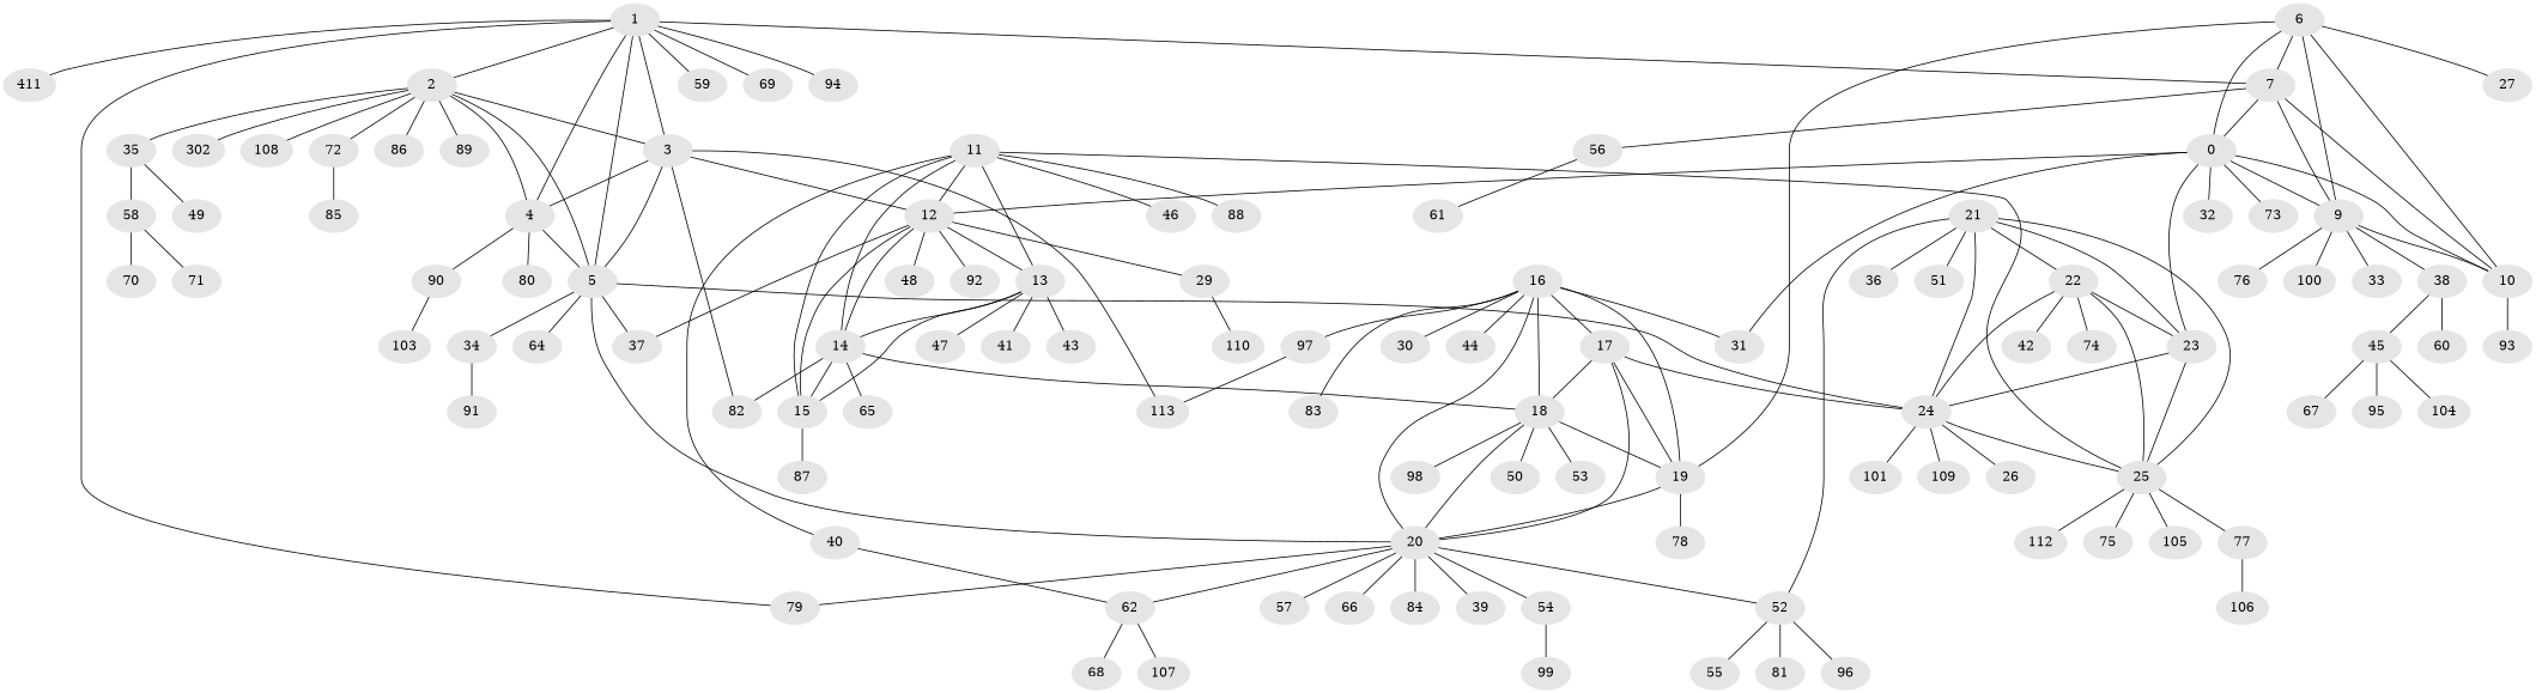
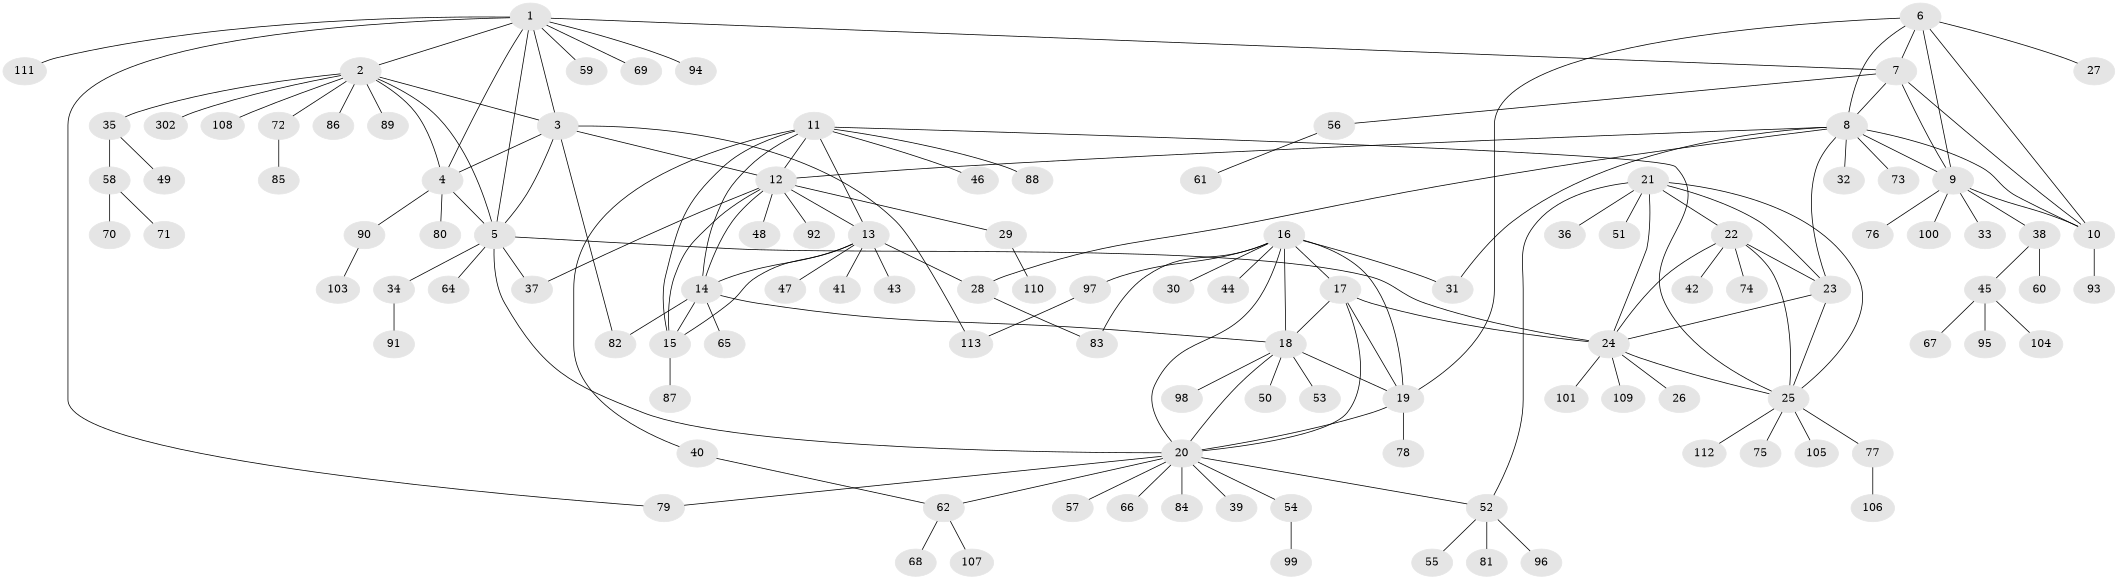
  graph {
    node [color=gray90 style=filled]
    1
    2
    3
    4
    5
    7
    59
    69
    79
    94
-   111 [label=411]
+   111
    35
    72
    86
    89
    n16 [label=302]
    108
    12
    82
    113
    80
    90
    20
    24
    34
    37
    64
-   8 [label=0]
+   8
    9
    10
    56
    49
    58
    85
    13
    14
    15
    29
    48
    92
    103
    39
    52
    54
    57
    62
    66
    84
    25
    26
    101
    109
    91
    6
    19
    27
    23
+   28
    31
    32
    73
    33
    38
    76
    100
    93
    78
    61
    83
    45
    60
    11
    40
    46
    88
    41
    43
    47
    18
    65
    87
    75
    77
    105
    112
    110
    50
    53
    98
    16
    17
    30
    44
    97
    55
    81
    96
    99
    68
    107
    21
    22
    36
    51
    42
    74
    106
    70
    71
    67
    95
    104
    1 -- 2
    1 -- 3
    1 -- 4
    1 -- 5
    1 -- 7
    1 -- 59
    1 -- 69
    1 -- 79
    1 -- 94
    1 -- 111
    2 -- 3
    2 -- 4
    2 -- 5
    2 -- 35
    2 -- 72
    2 -- 86
    2 -- 89
    2 -- n16
    2 -- 108
    3 -- 4
    3 -- 5
    3 -- 12
    3 -- 82
    3 -- 113
    4 -- 5
    4 -- 80
    4 -- 90
    5 -- 20
    5 -- 24
    5 -- 34
    5 -- 37
    5 -- 64
    7 -- 8
    7 -- 9
    7 -- 10
    7 -- 56
    35 -- 49
    35 -- 58
    72 -- 85
    12 -- 37
    12 -- 13
    12 -- 14
    12 -- 15
    12 -- 29
    12 -- 48
    12 -- 92
    90 -- 103
    20 -- 79
    20 -- 39
    20 -- 52
    20 -- 54
    20 -- 57
    20 -- 62
    20 -- 66
    20 -- 84
    24 -- 25
    24 -- 26
    24 -- 101
    24 -- 109
    34 -- 91
    8 -- 12
    8 -- 9
    8 -- 10
    8 -- 23
+   8 -- 28
    8 -- 31
    8 -- 32
    8 -- 73
    9 -- 10
    9 -- 33
    9 -- 38
    9 -- 76
    9 -- 100
    10 -- 93
    56 -- 61
    58 -- 70
    58 -- 71
    13 -- 14
    13 -- 15
+   13 -- 28
    13 -- 41
    13 -- 43
    13 -- 47
    14 -- 82
    14 -- 15
    14 -- 18
    14 -- 65
    15 -- 87
    29 -- 110
    52 -- 55
    52 -- 81
    52 -- 96
    54 -- 99
    62 -- 68
    62 -- 107
    25 -- 75
    25 -- 77
    25 -- 105
    25 -- 112
    6 -- 7
    6 -- 8
    6 -- 9
    6 -- 10
    6 -- 19
    6 -- 27
    19 -- 20
    19 -- 78
    23 -- 24
    23 -- 25
+   28 -- 83
    38 -- 45
    38 -- 60
    45 -- 67
    45 -- 95
    45 -- 104
    11 -- 12
    11 -- 13
    11 -- 14
    11 -- 15
    11 -- 25
    11 -- 40
    11 -- 46
    11 -- 88
    40 -- 62
    18 -- 20
    18 -- 19
    18 -- 50
    18 -- 53
    18 -- 98
    77 -- 106
    16 -- 20
    16 -- 19
    16 -- 31
    16 -- 83
    16 -- 18
    16 -- 17
    16 -- 30
    16 -- 44
    16 -- 97
    17 -- 20
    17 -- 24
    17 -- 19
    17 -- 18
    97 -- 113
    21 -- 24
    21 -- 52
    21 -- 25
    21 -- 23
    21 -- 22
    21 -- 36
    21 -- 51
    22 -- 24
    22 -- 25
    22 -- 23
    22 -- 42
    22 -- 74
  }
